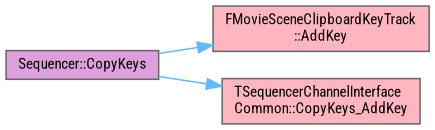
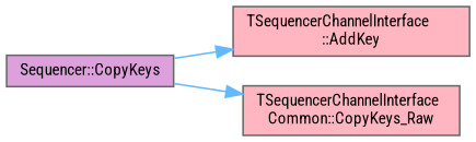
  digraph {
    fontname="Roboto Condensed"
    rankdir=RL
    node [color=grey40 fillcolor=lightpink fontname="Roboto Condensed" fontsize=10 shape=box style=filled]
    edge [color=steelblue1 dir=back fontname="Roboto Condensed" fontsize=10 labelfontname=Helvetica labelfontsize=10 style=solid]
-   n1 [color=gray40 fontcolor=black height=0.2 label="FMovieSceneClipboardKeyTrack\l::AddKey" width=0.4]
+   n1 [color=gray40 fontcolor=black height=0.2 label="TSequencerChannelInterface\l::AddKey" width=0.4]
    n2 [fillcolor=plum height=0.2 label="Sequencer::CopyKeys" width=0.4]
-   n3 [height=0.2 label="TSequencerChannelInterface\lCommon::CopyKeys_AddKey" width=0.4]
+   n3 [height=0.2 label="TSequencerChannelInterface\lCommon::CopyKeys_Raw" width=0.4]
    n1 -> n2
    n3 -> n2
  }
